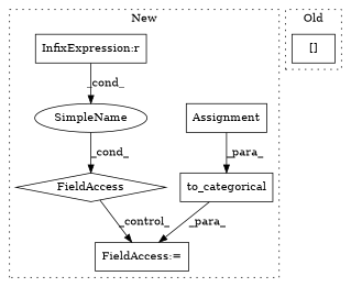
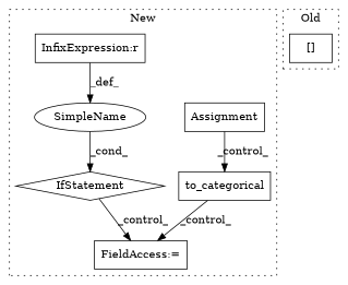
  digraph {
    node [shape=box]
    n1 [a=32 l="15,1" label=to_categorical s="3594,3636"]
    n2 [a=7 l=1 label="FieldAccess:=" s=3588]
    n3 [a=22 l=12 label=Assignment s=3609]
-   n4 [a=25 l="4,2" label=FieldAccess s="3041,3083" shape=diamond]
+   n4 [a=25 l="4,2" label=IfStatement s="3041,3083" shape=diamond]
    n5 [a=42 label=SimpleName shape=ellipse]
    n6 [a=27 l=4 label="InfixExpression:r" s=3058]
    n7 [a=2 l="11,1" label="[]" s="2693,2721"]
    subgraph cluster_1 {
      label=New
      style=dotted
      n1
      n2
      n3
      n4
      n5
      n6
    }
    subgraph cluster_2 {
      label=Old
      style=dotted
      n7
    }
-   n1 -> n2 [label=_para_]
-   n3 -> n1 [label=_para_]
+   n1 -> n2 [label=_control_]
+   n3 -> n1 [label=_control_]
    n4 -> n2 [label=_control_]
    n5 -> n4 [label=_cond_]
-   n6 -> n5 [label=_cond_]
+   n6 -> n5 [label=_def_]
  }
